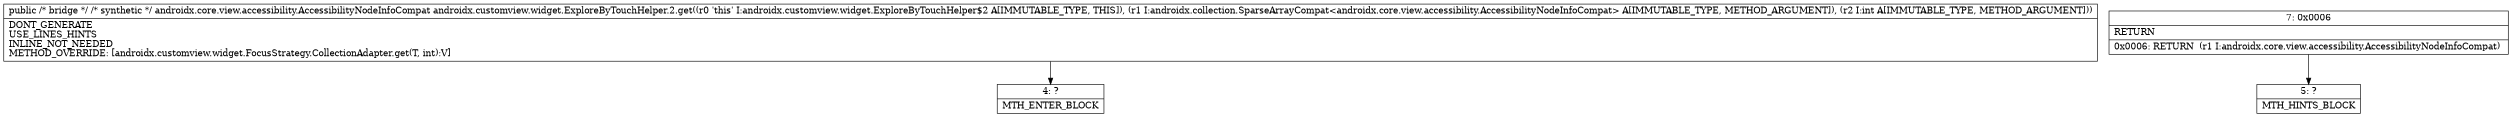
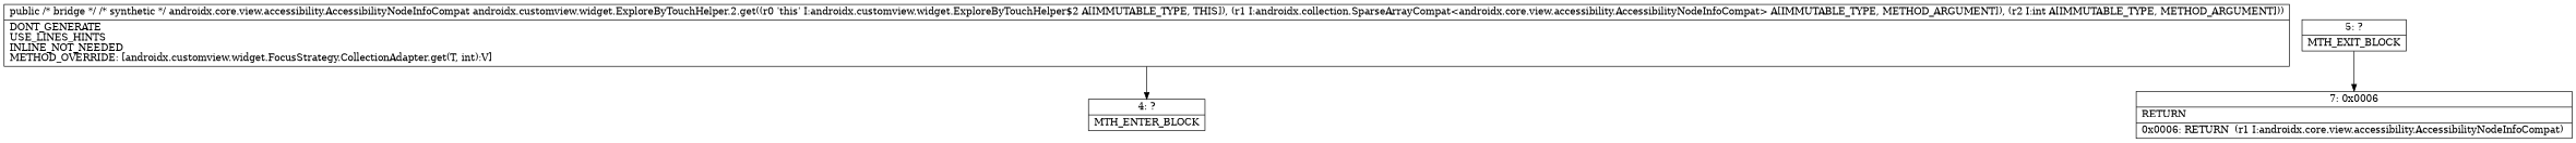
  digraph {
    node [shape=record]
    n1 [label="{4\:\ ?|MTH_ENTER_BLOCK\l}"]
    n2 [label="{7\:\ 0x0006|RETURN\l|0x0006: RETURN  (r1 I:androidx.core.view.accessibility.AccessibilityNodeInfoCompat) \l}"]
-   n3 [label="{5\:\ ?|MTH_HINTS_BLOCK\l}"]
+   n3 [label="{5\:\ ?|MTH_EXIT_BLOCK\l}"]
    n4 [label="{public \/* bridge *\/ \/* synthetic *\/ androidx.core.view.accessibility.AccessibilityNodeInfoCompat androidx.customview.widget.ExploreByTouchHelper.2.get((r0 'this' I:androidx.customview.widget.ExploreByTouchHelper$2 A[IMMUTABLE_TYPE, THIS]), (r1 I:androidx.collection.SparseArrayCompat\<androidx.core.view.accessibility.AccessibilityNodeInfoCompat\> A[IMMUTABLE_TYPE, METHOD_ARGUMENT]), (r2 I:int A[IMMUTABLE_TYPE, METHOD_ARGUMENT]))  | DONT_GENERATE\lUSE_LINES_HINTS\lINLINE_NOT_NEEDED\lMETHOD_OVERRIDE: [androidx.customview.widget.FocusStrategy.CollectionAdapter.get(T, int):V]\l}"]
-   n2 -> n3
+   n3 -> n2
    n4 -> n1
  }
